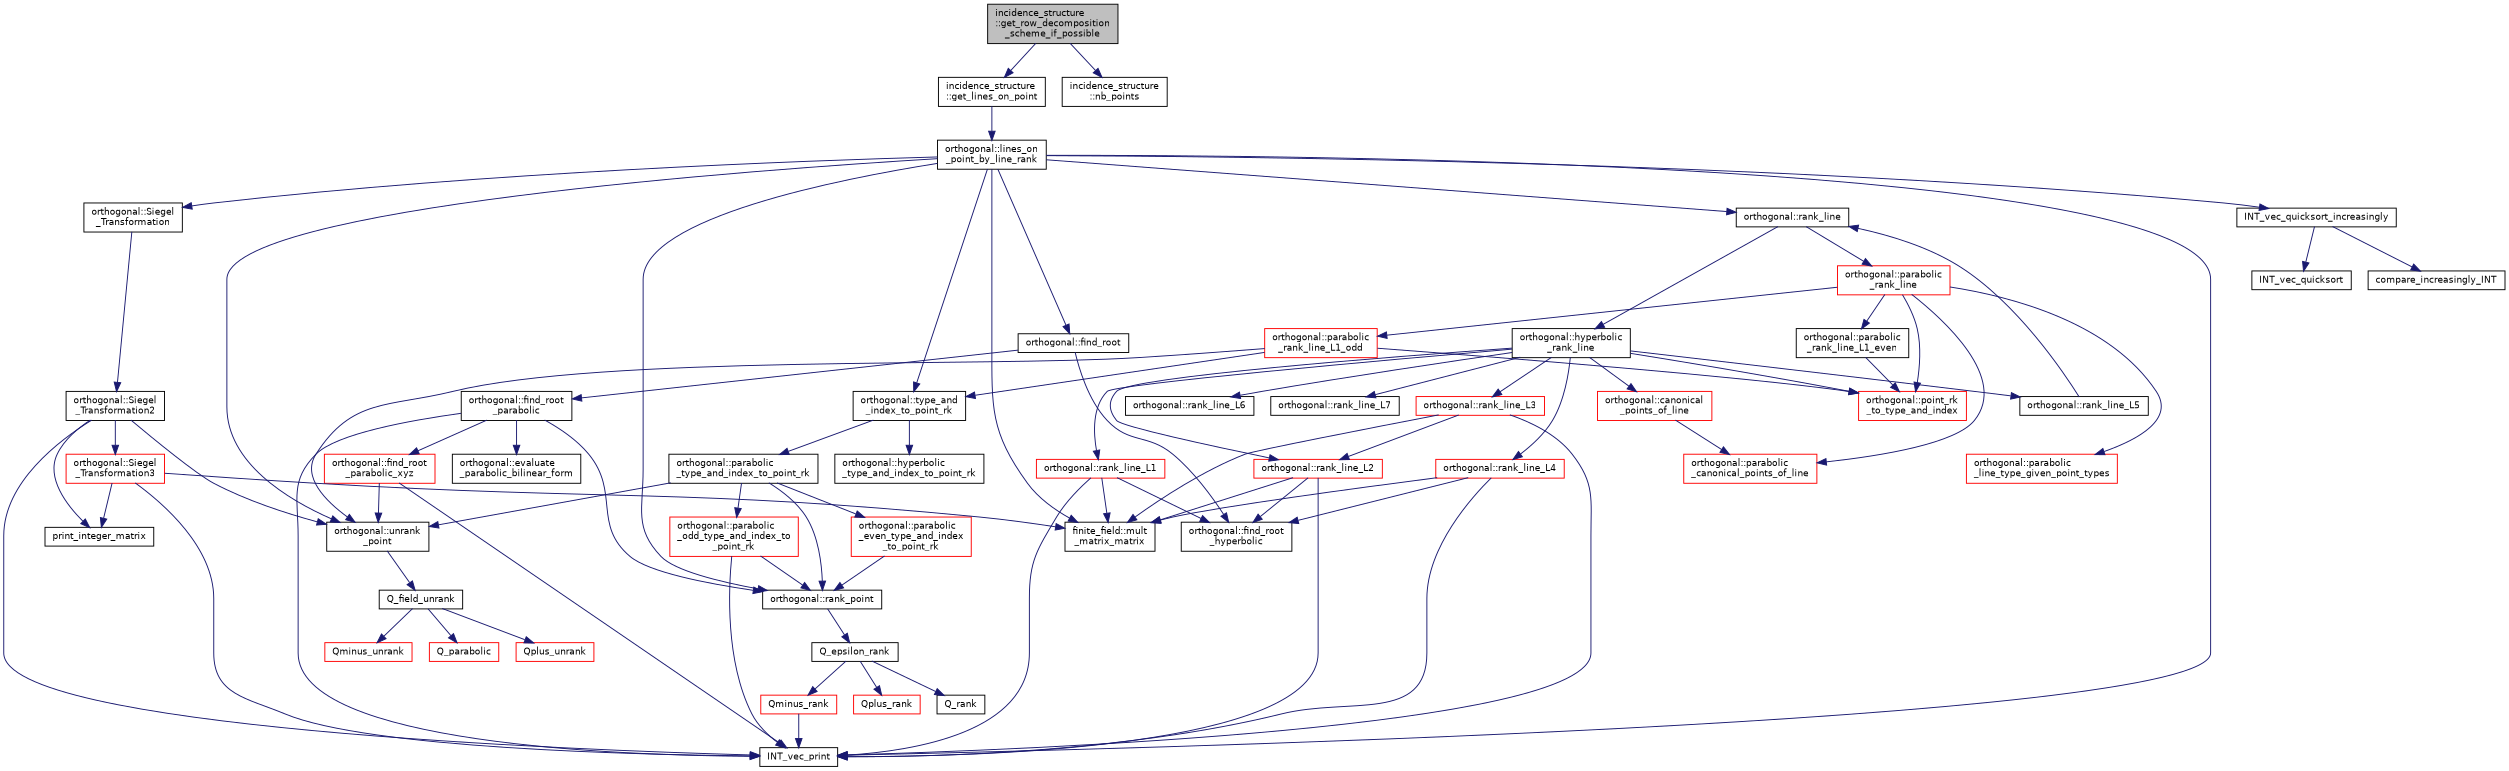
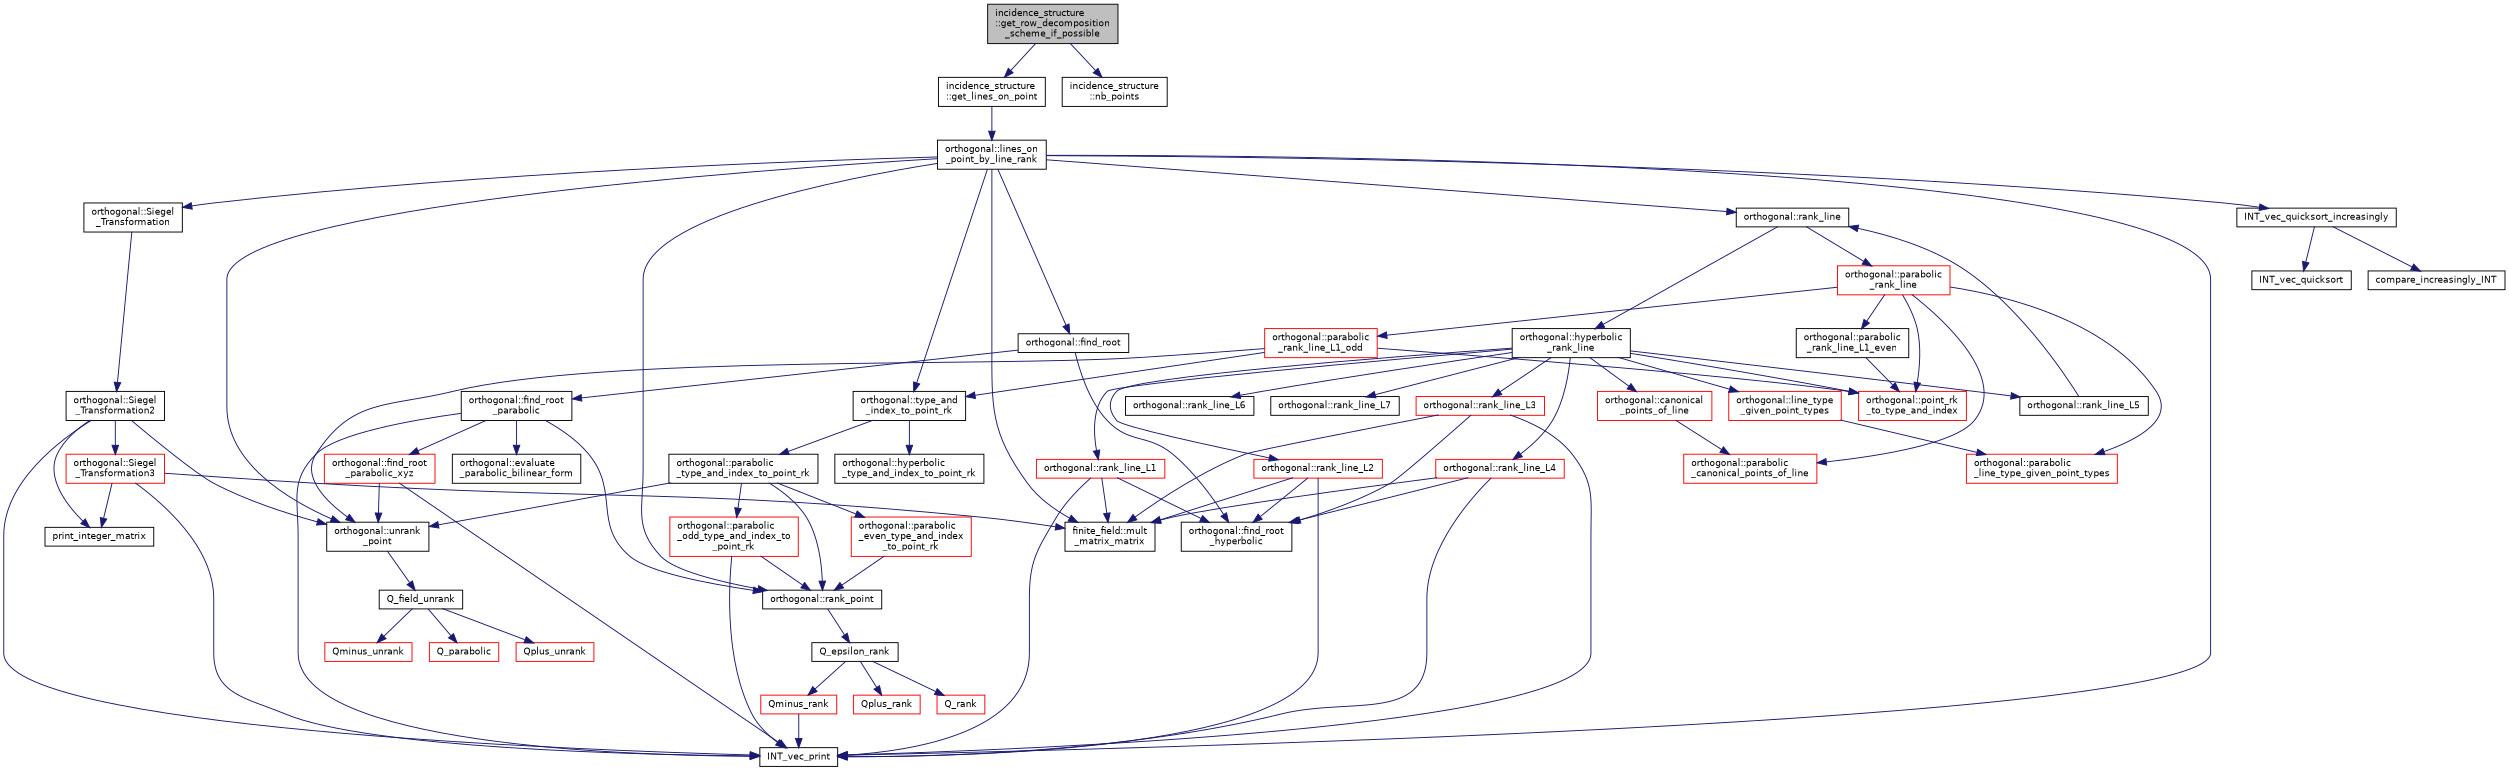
  digraph {
    rankdir=TB
    node [color=black fillcolor=white fontname=Helvetica fontsize=10 shape=record style=filled]
    edge [color=midnightblue fontname=Helvetica fontsize=10 labelfontname=Helvetica labelfontsize=10 style=solid]
    n1 [fillcolor=grey75 fontcolor=black height=0.2 label="incidence_structure\l::get_row_decomposition\l_scheme_if_possible" width=0.4]
    n2 [height=0.2 label="incidence_structure\l::get_lines_on_point" width=0.4]
    n3 [height=0.2 label="incidence_structure\l::nb_points" width=0.4]
    n4 [height=0.2 label="orthogonal::lines_on\l_point_by_line_rank" width=0.4]
    n5 [height=0.2 label="orthogonal::type_and\l_index_to_point_rk" width=0.4]
    n6 [height=0.2 label="orthogonal::unrank\l_point" width=0.4]
    n7 [height=0.2 label="orthogonal::rank_point" width=0.4]
    n8 [height=0.2 label=INT_vec_print width=0.4]
    n9 [height=0.2 label="orthogonal::find_root" width=0.4]
    n10 [height=0.2 label="orthogonal::Siegel\l_Transformation" width=0.4]
    n11 [height=0.2 label="finite_field::mult\l_matrix_matrix" width=0.4]
    n12 [height=0.2 label="orthogonal::rank_line" width=0.4]
    n13 [height=0.2 label=INT_vec_quicksort_increasingly width=0.4]
    n14 [height=0.2 label="orthogonal::hyperbolic\l_type_and_index_to_point_rk" width=0.4]
    n15 [height=0.2 label="orthogonal::parabolic\l_type_and_index_to_point_rk" width=0.4]
    n16 [height=0.2 label=Q_field_unrank width=0.4]
    n17 [height=0.2 label=Q_epsilon_rank width=0.4]
    n18 [height=0.2 label="orthogonal::find_root\l_hyperbolic" width=0.4]
    n19 [height=0.2 label="orthogonal::find_root\l_parabolic" width=0.4]
    n20 [height=0.2 label="orthogonal::Siegel\l_Transformation2" width=0.4]
    n21 [height=0.2 label="orthogonal::hyperbolic\l_rank_line" width=0.4]
    n22 [color=red height=0.2 label="orthogonal::parabolic\l_rank_line" width=0.4]
    n23 [height=0.2 label=INT_vec_quicksort width=0.4]
    n24 [height=0.2 label=compare_increasingly_INT width=0.4]
    n25 [color=red height=0.2 label="orthogonal::parabolic\l_even_type_and_index\l_to_point_rk" width=0.4]
    n26 [color=red height=0.2 label="orthogonal::parabolic\l_odd_type_and_index_to\l_point_rk" width=0.4]
    n27 [color=red height=0.2 label=Q_parabolic width=0.4]
    n28 [color=red height=0.2 label=Qplus_unrank width=0.4]
    n29 [color=red height=0.2 label=Qminus_unrank width=0.4]
-   n30 [height=0.2 label=Q_rank width=0.4]
+   n30 [color=red height=0.2 label=Q_rank width=0.4]
    n31 [color=red height=0.2 label=Qplus_rank width=0.4]
    n32 [color=red height=0.2 label=Qminus_rank width=0.4]
    n33 [color=red height=0.2 label="orthogonal::find_root\l_parabolic_xyz" width=0.4]
    n34 [height=0.2 label="orthogonal::evaluate\l_parabolic_bilinear_form" width=0.4]
    n35 [color=red height=0.2 label="orthogonal::Siegel\l_Transformation3" width=0.4]
    n36 [height=0.2 label=print_integer_matrix width=0.4]
    n37 [color=red height=0.2 label="orthogonal::point_rk\l_to_type_and_index" width=0.4]
+   n38 [color=red height=0.2 label="orthogonal::line_type\l_given_point_types" width=0.4]
    n39 [color=red height=0.2 label="orthogonal::canonical\l_points_of_line" width=0.4]
    n40 [color=red height=0.2 label="orthogonal::rank_line_L1" width=0.4]
    n41 [color=red height=0.2 label="orthogonal::rank_line_L2" width=0.4]
    n42 [color=red height=0.2 label="orthogonal::rank_line_L3" width=0.4]
    n43 [color=red height=0.2 label="orthogonal::rank_line_L4" width=0.4]
    n44 [height=0.2 label="orthogonal::rank_line_L5" width=0.4]
    n45 [height=0.2 label="orthogonal::rank_line_L6" width=0.4]
    n46 [height=0.2 label="orthogonal::rank_line_L7" width=0.4]
    n47 [color=red height=0.2 label="orthogonal::parabolic\l_line_type_given_point_types" width=0.4]
    n48 [color=red height=0.2 label="orthogonal::parabolic\l_canonical_points_of_line" width=0.4]
    n49 [height=0.2 label="orthogonal::parabolic\l_rank_line_L1_even" width=0.4]
    n50 [color=red height=0.2 label="orthogonal::parabolic\l_rank_line_L1_odd" width=0.4]
    n1 -> n2
    n1 -> n3
    n2 -> n4
    n4 -> n5
    n4 -> n6
    n4 -> n7
    n4 -> n8
    n4 -> n9
    n4 -> n10
    n4 -> n11
    n4 -> n12
    n4 -> n13
    n5 -> n14
    n5 -> n15
    n6 -> n16
    n7 -> n17
    n9 -> n18
    n9 -> n19
    n10 -> n20
    n12 -> n21
    n12 -> n22
    n13 -> n23
    n13 -> n24
    n15 -> n6
    n15 -> n7
    n15 -> n25
    n15 -> n26
    n16 -> n27
    n16 -> n28
    n16 -> n29
    n17 -> n30
    n17 -> n31
    n17 -> n32
    n19 -> n7
    n19 -> n8
    n19 -> n33
    n19 -> n34
    n20 -> n6
    n20 -> n8
    n20 -> n35
    n20 -> n36
    n21 -> n37
+   n21 -> n38
    n21 -> n39
    n21 -> n40
    n21 -> n41
    n21 -> n42
    n21 -> n43
    n21 -> n44
    n21 -> n45
    n21 -> n46
    n22 -> n37
    n22 -> n47
    n22 -> n48
    n22 -> n49
    n22 -> n50
    n25 -> n7
    n26 -> n7
    n26 -> n8
    n32 -> n8
    n33 -> n6
    n33 -> n8
    n35 -> n8
    n35 -> n11
    n35 -> n36
+   n38 -> n47
    n39 -> n48
    n40 -> n8
    n40 -> n11
    n40 -> n18
    n41 -> n8
    n41 -> n11
    n41 -> n18
    n42 -> n8
    n42 -> n11
-   n42 -> n41
+   n42 -> n18
    n43 -> n8
    n43 -> n11
    n43 -> n18
    n44 -> n12
    n49 -> n37
    n50 -> n5
    n50 -> n6
    n50 -> n37
  }
